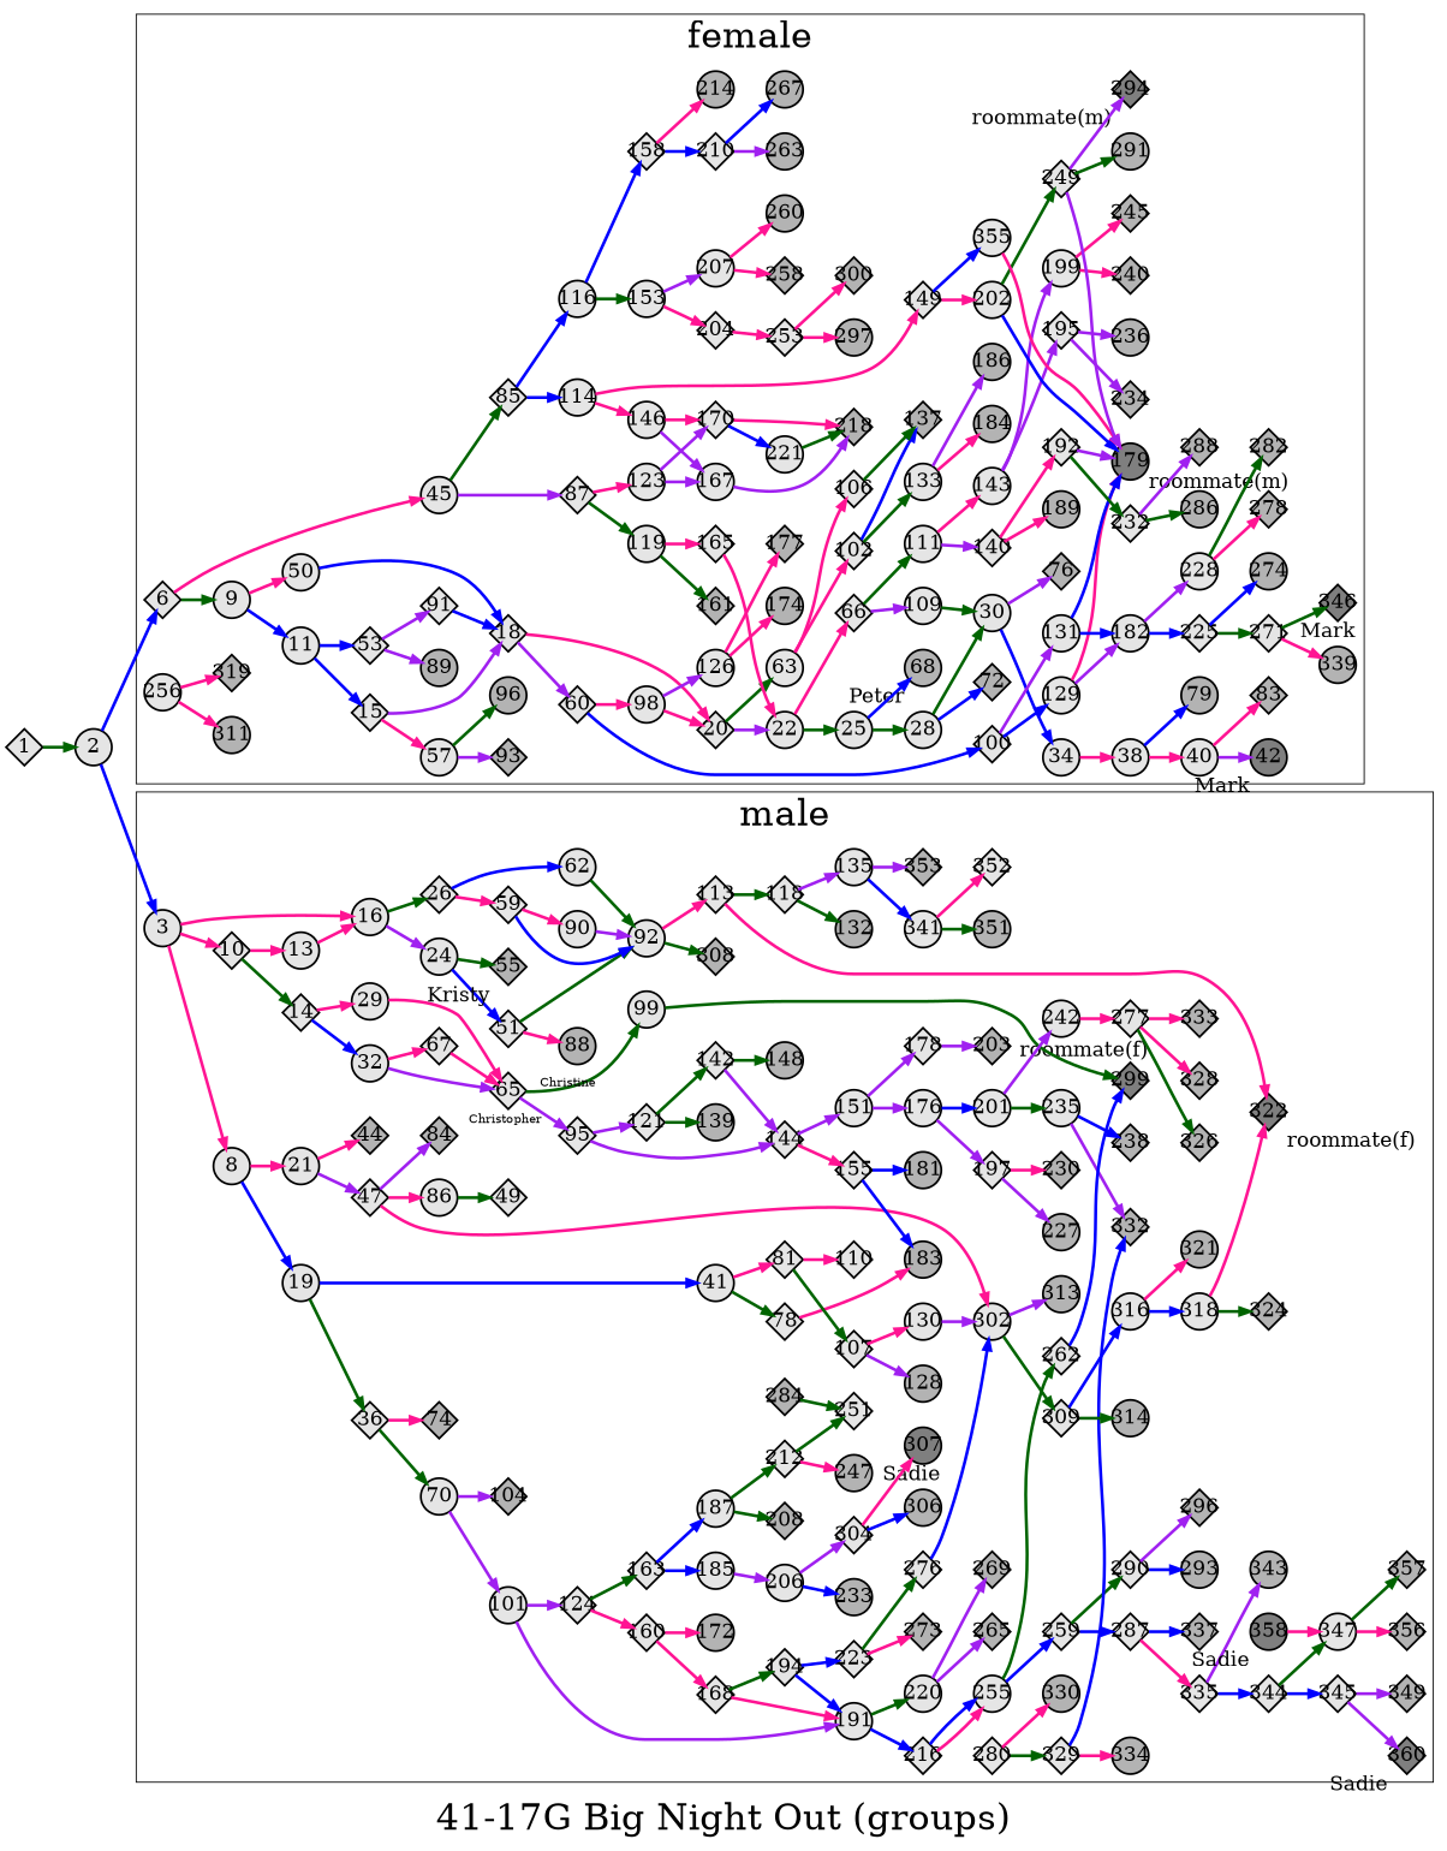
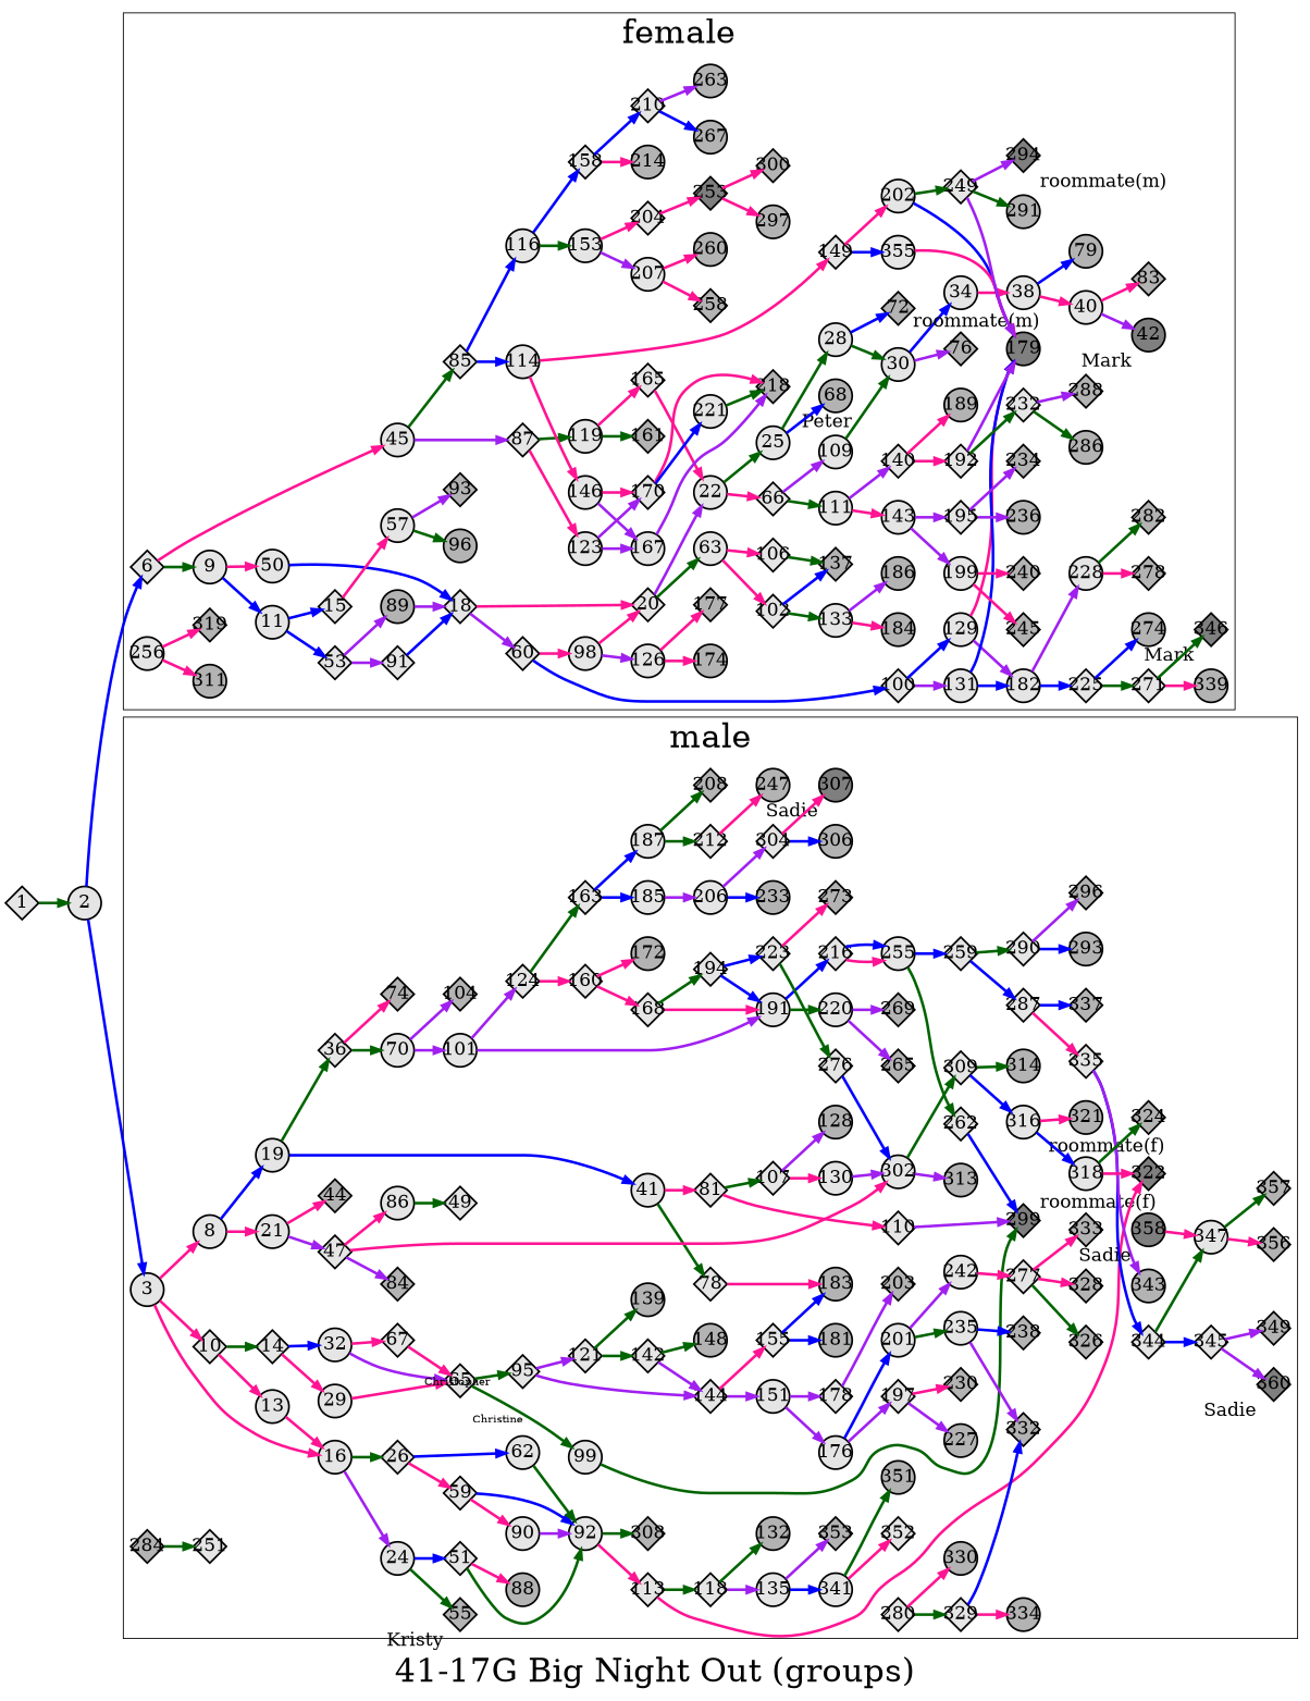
  digraph {
    fontsize=36
    label="41-17G Big Night Out (groups)"
    nodesep=0.35
    ordering=out
    rankdir=LR
    ranksep=0.45
    node [fillcolor=grey90 fixedsize=true fontsize=20 labelfloat=true margin="0,0" penwidth=2 regular=true shape=diamond style=filled]
    edge [color=deeppink fontsize=12 labelfloat=true penwidth=3]
    6
    9 [shape=ellipse]
    45 [shape=ellipse]
    11 [shape=ellipse]
    50 [shape=ellipse]
    15
    53
    18
    57 [shape=ellipse]
    60
    20
    22 [shape=ellipse]
    63 [shape=ellipse]
    25 [shape=ellipse]
    66
    28 [shape=ellipse]
    68 [fillcolor=grey70 shape=ellipse xlabel=Peter]
    30 [shape=ellipse]
    72 [fillcolor=grey70]
    34 [shape=ellipse]
    76 [fillcolor=grey70]
    38 [shape=ellipse]
    40 [shape=ellipse]
    79 [fillcolor=grey70 shape=ellipse]
    42 [fillcolor=grey50 shape=ellipse xlabel=Mark]
    83 [fillcolor=grey70]
    85
    87
    89 [fillcolor=grey70 shape=ellipse]
    91
    93 [fillcolor=grey70]
    96 [fillcolor=grey70 shape=ellipse]
    98 [shape=ellipse]
    100
    102
    106
    109 [shape=ellipse]
    111 [shape=ellipse]
    114 [shape=ellipse]
    116 [shape=ellipse]
    119 [shape=ellipse]
    123 [shape=ellipse]
    126 [shape=ellipse]
    129 [shape=ellipse]
    131 [shape=ellipse]
    133 [shape=ellipse]
    137 [fillcolor=grey70]
    140
    143 [shape=ellipse]
    146 [shape=ellipse]
    149
    153 [shape=ellipse]
    158
    161 [fillcolor=grey70]
    165
    167 [shape=ellipse]
    170
    174 [fillcolor=grey70 shape=ellipse]
    177 [fillcolor=grey70]
    179 [fillcolor=grey50 shape=ellipse xlabel="roommate(m)"]
    182 [shape=ellipse]
    184 [fillcolor=grey70 shape=ellipse]
    186 [fillcolor=grey70 shape=ellipse]
    189 [fillcolor=grey70 shape=ellipse]
    192
    195
    199 [shape=ellipse]
    202 [shape=ellipse]
    355 [shape=ellipse]
    204
    207 [shape=ellipse]
    210
    214 [fillcolor=grey70 shape=ellipse]
    218 [fillcolor=grey70]
    221 [shape=ellipse]
    225
    228 [shape=ellipse]
    232
    234 [fillcolor=grey70]
    236 [fillcolor=grey70 shape=ellipse]
    240 [fillcolor=grey70]
    245 [fillcolor=grey70]
    249
-   253
+   253 [fillcolor=grey50]
    256 [shape=ellipse]
    258 [fillcolor=grey70]
    260 [fillcolor=grey70 shape=ellipse]
    263 [fillcolor=grey70 shape=ellipse]
    267 [fillcolor=grey70 shape=ellipse]
    271
    274 [fillcolor=grey70 shape=ellipse]
    278 [fillcolor=grey70]
    282 [fillcolor=grey70]
    286 [fillcolor=grey70 shape=ellipse]
    288 [fillcolor=grey70]
    291 [fillcolor=grey70 shape=ellipse]
    294 [fillcolor=grey50 xlabel="roommate(m)"]
    297 [fillcolor=grey70 shape=ellipse]
    300 [fillcolor=grey70]
    311 [fillcolor=grey70 shape=ellipse]
    319 [fillcolor=grey70]
    339 [fillcolor=grey70 shape=ellipse]
    346 [fillcolor=grey50 xlabel=Mark]
    3 [shape=ellipse]
    8 [shape=ellipse]
    16 [shape=ellipse]
    10
    19 [shape=ellipse]
    21 [shape=ellipse]
    14
    13 [shape=ellipse]
    32 [shape=ellipse]
    29 [shape=ellipse]
    24 [shape=ellipse]
    26
    36
    41 [shape=ellipse]
    44 [fillcolor=grey70]
    47
    51
    55 [fillcolor=grey70 xlabel=Kristy]
    59
    62 [shape=ellipse]
    65
    67
    70 [shape=ellipse]
    74 [fillcolor=grey70]
    78
    81
    84 [fillcolor=grey70]
    302 [shape=ellipse]
    86 [shape=ellipse]
    88 [fillcolor=grey70 shape=ellipse]
    92 [shape=ellipse]
    90 [shape=ellipse]
    95
    99 [shape=ellipse]
    101 [shape=ellipse]
    104 [fillcolor=grey70]
    183 [fillcolor=grey70 shape=ellipse]
    107
    110
    49
    308 [fillcolor=grey70]
    113
    121
    144
    299 [fillcolor=grey50 xlabel="roommate(f)"]
    124
    191 [shape=ellipse]
    128 [fillcolor=grey70 shape=ellipse]
    130 [shape=ellipse]
    322 [fillcolor=grey50 xlabel="roommate(f)"]
    118
    132 [fillcolor=grey70 shape=ellipse]
    135 [shape=ellipse]
    139 [fillcolor=grey70 shape=ellipse]
    142
    160
    163
    341 [shape=ellipse]
    353 [fillcolor=grey70]
    148 [fillcolor=grey70 shape=ellipse]
    155
    151 [shape=ellipse]
    176 [shape=ellipse]
    178
    181 [fillcolor=grey70 shape=ellipse]
    168
    172 [fillcolor=grey70 shape=ellipse]
    185 [shape=ellipse]
    187 [shape=ellipse]
    194
    197
    201 [shape=ellipse]
    203 [fillcolor=grey70]
    206 [shape=ellipse]
    208 [fillcolor=grey70]
    212
    216
    220 [shape=ellipse]
    223
    227 [fillcolor=grey70 shape=ellipse]
    230 [fillcolor=grey70]
    235 [shape=ellipse]
    242 [shape=ellipse]
    233 [fillcolor=grey70 shape=ellipse]
    304
    247 [fillcolor=grey70 shape=ellipse]
    251
    255 [shape=ellipse]
    265 [fillcolor=grey70]
    269 [fillcolor=grey70]
    273 [fillcolor=grey70]
    276
    238 [fillcolor=grey70]
    332 [fillcolor=grey70]
    277
    280
    284 [fillcolor=grey70]
    259
    262
    287
    290
    326 [fillcolor=grey70]
    328 [fillcolor=grey70]
    333 [fillcolor=grey70]
    329
    330 [fillcolor=grey70 shape=ellipse]
    335
    337 [fillcolor=grey70]
    293 [fillcolor=grey70 shape=ellipse]
    296 [fillcolor=grey70]
    309
    313 [fillcolor=grey70 shape=ellipse]
    306 [fillcolor=grey70 shape=ellipse]
    307 [fillcolor=grey50 shape=ellipse xlabel=Sadie]
    314 [fillcolor=grey70 shape=ellipse]
    316 [shape=ellipse]
    318 [shape=ellipse]
    321 [fillcolor=grey70 shape=ellipse]
    324 [fillcolor=grey70]
    334 [fillcolor=grey70 shape=ellipse]
    344
    343 [fillcolor=grey70 shape=ellipse]
    351 [fillcolor=grey70 shape=ellipse]
    352
    345
    347 [shape=ellipse]
    360 [fillcolor=grey50 xlabel=Sadie]
    349 [fillcolor=grey70]
    356 [fillcolor=grey70]
    357 [fillcolor=grey70]
    358 [fillcolor=grey50 shape=ellipse xlabel=Sadie]
    2 [shape=ellipse]
    1
    subgraph cluster_1 {
      label=female
      6
      9
      45
      11
      50
      15
      53
      18
      57
      60
      20
      22
      63
      25
      66
      28
      68
      30
      72
      34
      76
      38
      40
      79
      42
      83
      85
      87
      89
      91
      93
      96
      98
      100
      102
      106
      109
      111
      114
      116
      119
      123
      126
      129
      131
      133
      137
      140
      143
      146
      149
      153
      158
      161
      165
      167
      170
      174
      177
      179
      182
      184
      186
      189
      192
      195
      199
      202
      355
      204
      207
      210
      214
      218
      221
      225
      228
      232
      234
      236
      240
      245
      249
      253
      256
      258
      260
      263
      267
      271
      274
      278
      282
      286
      288
      291
      294
      297
      300
      311
      319
      339
      346
    }
    subgraph cluster_2 {
      label=male
      3
      8
      16
      10
      19
      21
      14
      13
      32
      29
      24
      26
      36
      41
      44
      47
      51
      55
      59
      62
      65
      67
      70
      74
      78
      81
      84
      302
      86
      88
      92
      90
      95
      99
      101
      104
      183
      107
      110
      49
      308
      113
      121
      144
      299
      124
      191
      128
      130
      322
      118
      132
      135
      139
      142
      160
      163
      341
      353
      148
      155
      151
      176
      178
      181
      168
      172
      185
      187
      194
      197
      201
      203
      206
      208
      212
      216
      220
      223
      227
      230
      235
      242
      233
      304
      247
      251
      255
      265
      269
      273
      276
      238
      332
      277
      280
      284
      259
      262
      287
      290
      326
      328
      333
      329
      330
      335
      337
      293
      296
      309
      313
      306
      307
      314
      316
      318
      321
      324
      334
      344
      343
      351
      352
      345
      347
      360
      349
      356
      357
      358
    }
    6 -> 9 [color=darkgreen]
    6 -> 45
    9 -> 11 [color=blue]
    9 -> 50
    45 -> 85 [color=darkgreen]
    45 -> 87 [color=purple]
    11 -> 15 [color=blue]
    11 -> 53 [color=blue]
    50 -> 18 [color=blue]
-   15 -> 18 [color=purple]
+   89 -> 18 [color=purple]
    15 -> 57
    53 -> 89 [color=purple]
    53 -> 91 [color=purple]
    18 -> 60 [color=purple]
    18 -> 20
    57 -> 93 [color=purple]
    57 -> 96 [color=darkgreen]
    60 -> 98
    60 -> 100 [color=blue]
    20 -> 22 [color=purple]
    20 -> 63 [color=darkgreen]
    22 -> 25 [color=darkgreen]
    22 -> 66
    63 -> 102
    63 -> 106
    25 -> 28 [color=darkgreen]
    25 -> 68 [color=blue]
    66 -> 109 [color=purple]
    66 -> 111 [color=darkgreen]
    28 -> 30 [color=darkgreen]
    28 -> 72 [color=blue]
    30 -> 34 [color=blue]
    30 -> 76 [color=purple]
    34 -> 38
    38 -> 40
    38 -> 79 [color=blue]
    40 -> 42 [color=purple]
    40 -> 83
    85 -> 114 [color=blue]
    85 -> 116 [color=blue]
    87 -> 119 [color=darkgreen]
    87 -> 123
    91 -> 18 [color=blue]
    98 -> 20
    98 -> 126 [color=purple]
    100 -> 129 [color=blue]
    100 -> 131 [color=purple]
    102 -> 133 [color=darkgreen]
    102 -> 137 [color=blue]
    106 -> 137 [color=darkgreen]
    109 -> 30 [color=darkgreen]
    111 -> 140 [color=purple]
    111 -> 143
    114 -> 146
    114 -> 149
    116 -> 153 [color=darkgreen]
    116 -> 158 [color=blue]
    119 -> 161 [color=darkgreen]
    119 -> 165
    123 -> 167 [color=purple]
    123 -> 170 [color=purple]
    126 -> 174
    126 -> 177
    129 -> 179
    129 -> 182 [color=purple]
    131 -> 179 [color=blue]
    131 -> 182 [color=blue]
    133 -> 184
    133 -> 186 [color=purple]
    140 -> 189
    140 -> 192
    143 -> 195 [color=purple]
    143 -> 199 [color=purple]
    146 -> 167 [color=purple]
    146 -> 170
    149 -> 202
    149 -> 355 [color=blue]
    153 -> 204
    153 -> 207 [color=purple]
    158 -> 210 [color=blue]
    158 -> 214
    165 -> 22
    167 -> 218 [color=purple]
    170 -> 218
    170 -> 221 [color=blue]
    182 -> 225 [color=blue]
    182 -> 228 [color=purple]
    192 -> 179 [color=purple]
    192 -> 232 [color=darkgreen]
    195 -> 234 [color=purple]
    195 -> 236 [color=purple]
    199 -> 240
    199 -> 245
    202 -> 179 [color=blue]
    202 -> 249 [color=darkgreen]
    355 -> 179
    204 -> 253
    207 -> 258
    207 -> 260
    210 -> 263 [color=purple]
    210 -> 267 [color=blue]
    221 -> 218 [color=darkgreen]
    225 -> 271 [color=darkgreen]
    225 -> 274 [color=blue]
    228 -> 278
    228 -> 282 [color=darkgreen]
    232 -> 286 [color=darkgreen]
    232 -> 288 [color=purple]
    249 -> 179 [color=purple]
    249 -> 291 [color=darkgreen]
    249 -> 294 [color=purple]
    253 -> 297
    253 -> 300
    256 -> 311
    256 -> 319
    271 -> 339
    271 -> 346 [color=darkgreen]
    3 -> 8
    3 -> 16
    3 -> 10
    8 -> 19 [color=blue]
    8 -> 21
    16 -> 24 [color=purple]
    16 -> 26 [color=darkgreen]
    10 -> 14 [color=darkgreen]
    10 -> 13
    19 -> 36 [color=darkgreen]
    19 -> 41 [color=blue]
    21 -> 44
    21 -> 47 [color=purple]
    14 -> 32 [color=blue]
    14 -> 29
    13 -> 16
    32 -> 65 [color=purple]
    32 -> 67
    29 -> 65
    24 -> 51 [color=blue]
    24 -> 55 [color=darkgreen]
    26 -> 59
    26 -> 62 [color=blue]
    36 -> 70 [color=darkgreen]
    36 -> 74
    41 -> 78 [color=darkgreen]
    41 -> 81
    47 -> 84 [color=purple]
    47 -> 302
    47 -> 86
    51 -> 88
    51 -> 92 [color=darkgreen]
    59 -> 92 [color=blue]
    59 -> 90
    62 -> 92 [color=darkgreen]
-   65 -> 95 [color=purple xlabel=Christopher]
+   65 -> 95 [color=darkgreen xlabel=Christopher]
    65 -> 99 [color=darkgreen xlabel=Christine]
    67 -> 65
    70 -> 101 [color=purple]
    70 -> 104 [color=purple]
    78 -> 183
    81 -> 107 [color=darkgreen]
    81 -> 110
    302 -> 309 [color=darkgreen]
    302 -> 313 [color=purple]
    86 -> 49 [color=darkgreen]
    92 -> 308 [color=darkgreen]
    92 -> 113
    90 -> 92 [color=purple]
    95 -> 121 [color=purple]
    95 -> 144 [color=purple]
    99 -> 299 [color=darkgreen]
    101 -> 124 [color=purple]
    101 -> 191 [color=purple]
    107 -> 128 [color=purple]
    107 -> 130
+   110 -> 299 [color=purple]
    113 -> 322
    113 -> 118 [color=darkgreen]
    121 -> 139 [color=darkgreen]
    121 -> 142 [color=darkgreen]
    144 -> 155
    144 -> 151 [color=purple]
    124 -> 160
    124 -> 163 [color=darkgreen]
    191 -> 216 [color=blue]
    191 -> 220 [color=darkgreen]
    130 -> 302 [color=purple]
    118 -> 132 [color=darkgreen]
    118 -> 135 [color=purple]
    135 -> 341 [color=blue]
    135 -> 353 [color=purple]
    142 -> 144 [color=purple]
    142 -> 148 [color=darkgreen]
    160 -> 168
    160 -> 172
    163 -> 185 [color=blue]
    163 -> 187 [color=blue]
    341 -> 351 [color=darkgreen]
    341 -> 352
    155 -> 183 [color=blue]
    155 -> 181 [color=blue]
    151 -> 176 [color=purple]
    151 -> 178 [color=purple]
    176 -> 197 [color=purple]
    176 -> 201 [color=blue]
    178 -> 203 [color=purple]
    168 -> 191
    168 -> 194 [color=darkgreen]
    185 -> 206 [color=purple]
    187 -> 208 [color=darkgreen]
    187 -> 212 [color=darkgreen]
    194 -> 191 [color=blue]
    194 -> 223 [color=blue]
    197 -> 227 [color=purple]
    197 -> 230
    201 -> 235 [color=darkgreen]
    201 -> 242 [color=purple]
    206 -> 233 [color=blue]
    206 -> 304 [color=purple]
    212 -> 247
-   212 -> 251 [color=darkgreen]
    216 -> 255
    216 -> 255 [color=blue]
    220 -> 265 [color=purple]
    220 -> 269 [color=purple]
    223 -> 273
    223 -> 276 [color=darkgreen]
    235 -> 238 [color=blue]
    235 -> 332 [color=purple]
    242 -> 277
    304 -> 306 [color=blue]
    304 -> 307
    255 -> 259 [color=blue]
    255 -> 262 [color=darkgreen]
    276 -> 302 [color=blue]
    277 -> 326 [color=darkgreen]
    277 -> 328
    277 -> 333
    280 -> 329 [color=darkgreen]
    280 -> 330
    284 -> 251 [color=darkgreen]
    259 -> 287 [color=blue]
    259 -> 290 [color=darkgreen]
    262 -> 299 [color=blue]
    287 -> 335
    287 -> 337 [color=blue]
    290 -> 293 [color=blue]
    290 -> 296 [color=purple]
    329 -> 332 [color=blue]
    329 -> 334
    335 -> 344 [color=blue]
    335 -> 343 [color=purple]
    309 -> 314 [color=darkgreen]
    309 -> 316 [color=blue]
    316 -> 318 [color=blue]
    316 -> 321
    318 -> 322
    318 -> 324 [color=darkgreen]
    344 -> 345 [color=blue]
    344 -> 347 [color=darkgreen]
    345 -> 360 [color=purple]
    345 -> 349 [color=purple]
    347 -> 356
    347 -> 357 [color=darkgreen]
    358 -> 347
    2 -> 6 [color=blue]
    2 -> 3 [color=blue]
    1 -> 2 [color=darkgreen]
  }
